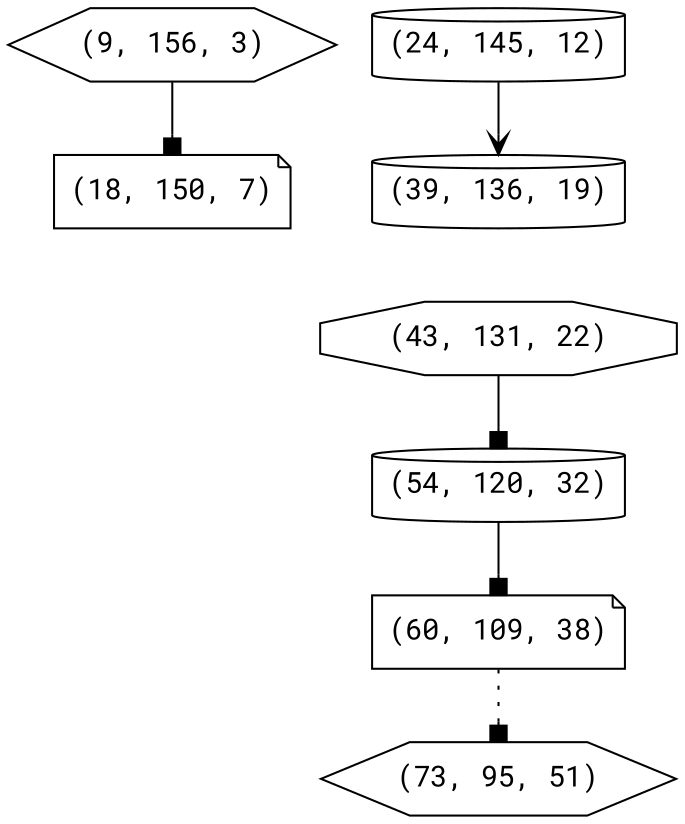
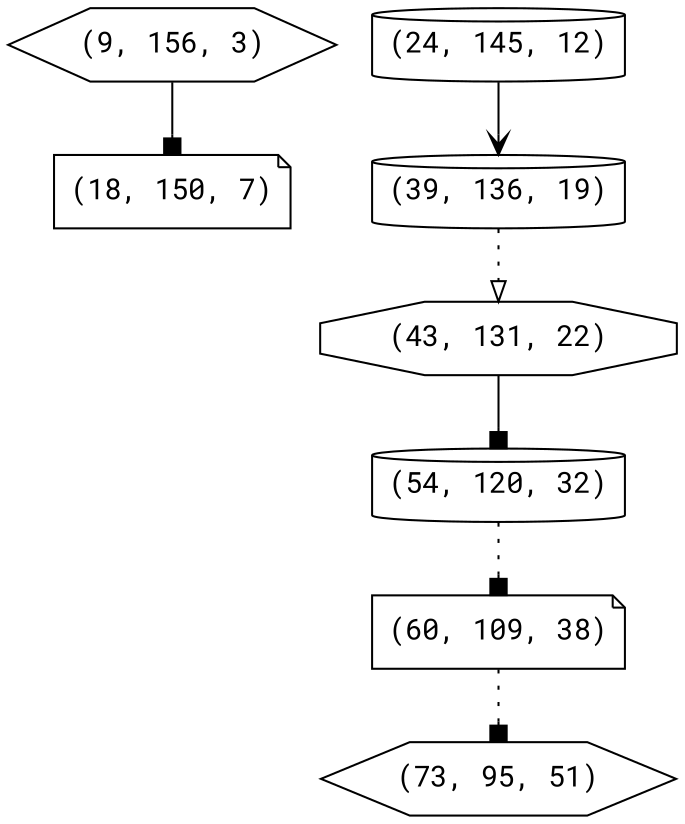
  digraph {
    fontname="Roboto Mono"
    node [fontname="Roboto Mono" shape=cylinder]
    edge [arrowhead=box fontname="Roboto Mono" style=solid]
    "(9, 156, 3)" [shape=hexagon]
    "(18, 150, 7)" [shape=note]
    "(24, 145, 12)"
    "(39, 136, 19)"
    "(43, 131, 22)" [shape=octagon]
    "(54, 120, 32)"
    "(60, 109, 38)" [shape=note]
    n8 [label="(73, 95, 51)" shape=hexagon]
    "(9, 156, 3)" -> "(18, 150, 7)"
    "(24, 145, 12)" -> "(39, 136, 19)" [arrowhead=vee]
+   "(39, 136, 19)" -> "(43, 131, 22)" [arrowhead=onormal style=dotted]
    "(43, 131, 22)" -> "(54, 120, 32)"
-   "(54, 120, 32)" -> "(60, 109, 38)"
+   "(54, 120, 32)" -> "(60, 109, 38)" [style=dotted]
    "(60, 109, 38)" -> n8 [style=dotted]
  }
